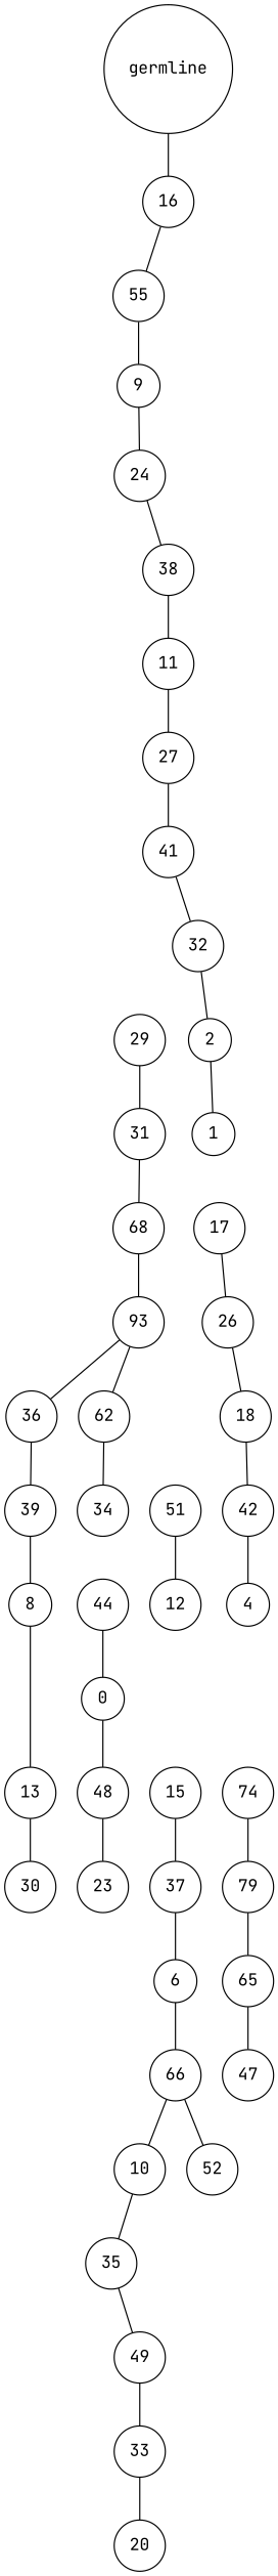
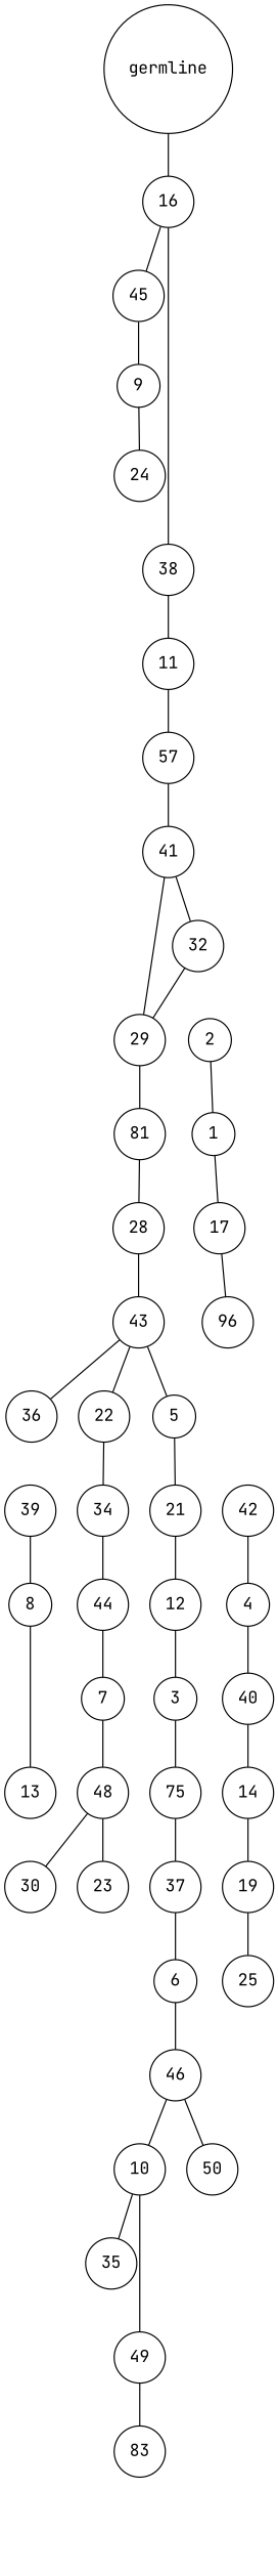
  graph {
    fontname="JetBrains Mono"
    rankdir=UD
    splines=line
    node [fontname="JetBrains Mono" shape=circle]
    edge [fontname="JetBrains Mono"]
    n1 [label=germline]
    n2 [label=16]
-   n3 [label=55]
+   n3 [label=45]
    n4 [label=9]
    n5 [label=24]
    n6 [label=38]
    n7 [label=11]
-   n8 [label=27]
+   n8 [label=57]
    n9 [label=41]
    n10 [label=29]
    n11 [label=32]
-   n12 [label=31]
+   n12 [label=81]
    n13 [label=2]
-   n14 [label=68]
-   n15 [label=93]
+   n14 [label=28]
+   n15 [label=43]
    n16 [label=36]
-   n17 [label=62]
+   n17 [label=22]
+   n18 [label=5]
    n19 [label=39]
    n20 [label=34]
-   n21 [label=51]
+   n21 [label=21]
    n22 [label=8]
    n23 [label=13]
    n24 [label=30]
    n25 [label=44]
-   n26 [label=0]
+   n26 [label=7]
    n27 [label=48]
    n28 [label=23]
    n29 [label=6]
-   n30 [label=66]
+   n30 [label=46]
    n31 [label=10]
-   n32 [label=52]
+   n32 [label=50]
    n33 [label=35]
    n34 [label=49]
-   n35 [label=33]
-   n36 [label=20]
+   n35 [label=83]
    n37 [label=12]
-   n39 [label=15]
+   n38 [label=3]
+   n39 [label=75]
    n40 [label=37]
    n41 [label=1]
    n42 [label=17]
-   n43 [label=26]
-   n44 [label=18]
+   n43 [label=96]
    n45 [label=42]
    n46 [label=4]
-   n48 [label=74]
-   n49 [label=79]
-   n50 [label=65]
-   n51 [label=47]
+   n47 [label=40]
+   n48 [label=14]
+   n49 [label=19]
+   n50 [label=25]
    n1 -- n2
    n2 -- n3
    n3 -- n4
    n4 -- n5
-   n5 -- n6
+   n2 -- n6
    n6 -- n7
    n7 -- n8
    n8 -- n9
+   n9 -- n10
    n9 -- n11
    n10 -- n12
-   n11 -- n13
+   n11 -- n10
    n12 -- n14
    n13 -- n41
    n14 -- n15
    n15 -- n16
    n15 -- n17
-   n16 -- n19
+   n15 -- n18
    n17 -- n20
+   n18 -- n21
    n19 -- n22
+   n20 -- n25
    n21 -- n37
    n22 -- n23
-   n23 -- n24
+   n27 -- n24
    n25 -- n26
    n26 -- n27
    n27 -- n28
    n29 -- n30
    n30 -- n31
    n30 -- n32
    n31 -- n33
-   n33 -- n34
+   n31 -- n34
    n34 -- n35
-   n35 -- n36
+   n37 -- n38
+   n38 -- n39
    n39 -- n40
    n40 -- n29
+   n41 -- n42
    n42 -- n43
-   n43 -- n44
-   n44 -- n45
    n45 -- n46
+   n46 -- n47
+   n47 -- n48
    n48 -- n49
    n49 -- n50
-   n50 -- n51
  }
